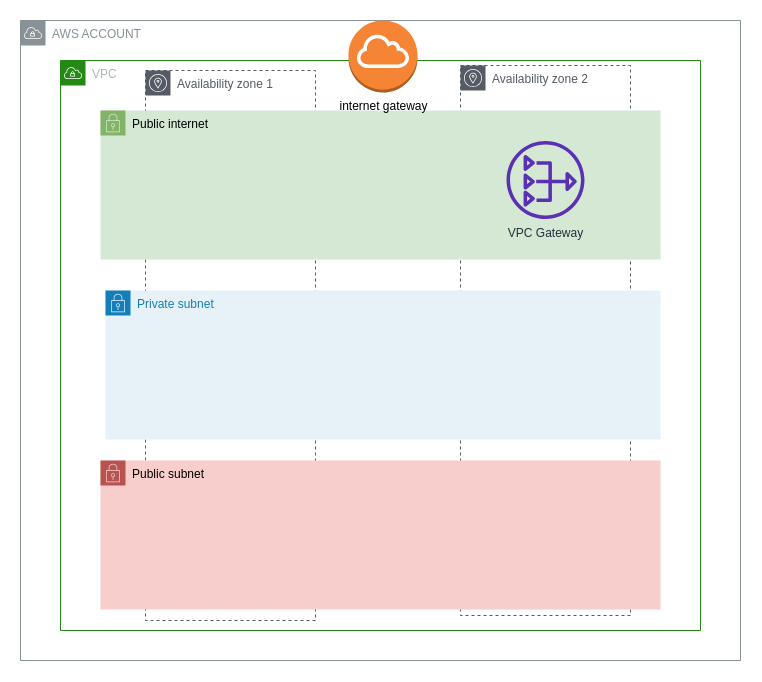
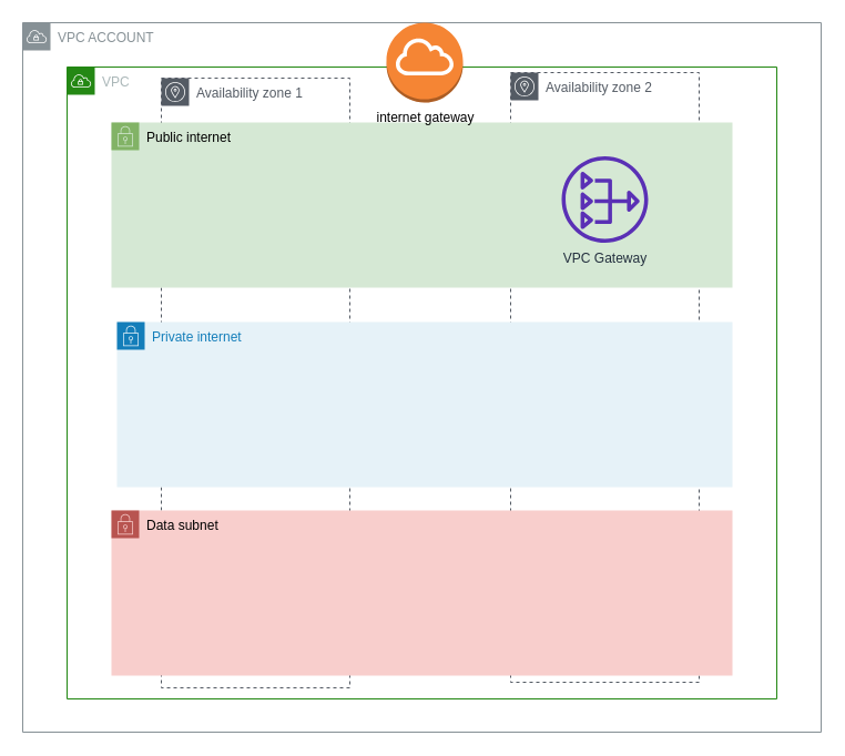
  <mxCell id="0" />
  <mxCell id="1" parent="0" />
- <mxCell id="2" value="AWS ACCOUNT" style="outlineConnect=0;gradientColor=none;html=1;whiteSpace=wrap;fontSize=12;fontStyle=0;shape=mxgraph.aws4.group;grIcon=mxgraph.aws4.group_vpc;strokeColor=#879196;fillColor=none;verticalAlign=top;align=left;spacingLeft=30;fontColor=#879196;dashed=0;" parent="1" vertex="1"><mxGeometry x="20" y="20" width="720" height="640" as="geometry" /></mxCell>
+ <mxCell id="2" value="VPC ACCOUNT" style="outlineConnect=0;gradientColor=none;html=1;whiteSpace=wrap;fontSize=12;fontStyle=0;shape=mxgraph.aws4.group;grIcon=mxgraph.aws4.group_vpc;strokeColor=#879196;fillColor=none;verticalAlign=top;align=left;spacingLeft=30;fontColor=#879196;dashed=0;" parent="1" vertex="1"><mxGeometry x="20" y="20" width="720" height="640" as="geometry" /></mxCell>
  <mxCell id="3" value="VPC" style="points=[[0,0],[0.25,0],[0.5,0],[0.75,0],[1,0],[1,0.25],[1,0.5],[1,0.75],[1,1],[0.75,1],[0.5,1],[0.25,1],[0,1],[0,0.75],[0,0.5],[0,0.25]];outlineConnect=0;gradientColor=none;html=1;whiteSpace=wrap;fontSize=12;fontStyle=0;shape=mxgraph.aws4.group;grIcon=mxgraph.aws4.group_vpc;strokeColor=#248814;fillColor=none;verticalAlign=top;align=left;spacingLeft=30;fontColor=#AAB7B8;dashed=0;" parent="1" vertex="1"><mxGeometry x="60" y="60" width="640" height="570" as="geometry" /></mxCell>
  <mxCell id="4" value="Availability zone 2" style="outlineConnect=0;gradientColor=none;html=1;whiteSpace=wrap;fontSize=12;fontStyle=0;shape=mxgraph.aws4.group;grIcon=mxgraph.aws4.group_availability_zone;strokeColor=#545B64;fillColor=none;verticalAlign=top;align=left;spacingLeft=30;fontColor=#545B64;dashed=1;" parent="1" vertex="1"><mxGeometry x="460" y="65" width="170" height="550" as="geometry" /></mxCell>
  <mxCell id="5" value="Availability zone 1" style="outlineConnect=0;gradientColor=none;html=1;whiteSpace=wrap;fontSize=12;fontStyle=0;shape=mxgraph.aws4.group;grIcon=mxgraph.aws4.group_availability_zone;strokeColor=#545B64;fillColor=none;verticalAlign=top;align=left;spacingLeft=30;fontColor=#545B64;dashed=1;" parent="1" vertex="1"><mxGeometry x="145" y="70" width="170" height="550" as="geometry" /></mxCell>
  <mxCell id="6" value="Public internet" style="points=[[0,0],[0.25,0],[0.5,0],[0.75,0],[1,0],[1,0.25],[1,0.5],[1,0.75],[1,1],[0.75,1],[0.5,1],[0.25,1],[0,1],[0,0.75],[0,0.5],[0,0.25]];outlineConnect=0;html=1;whiteSpace=wrap;fontSize=12;fontStyle=0;shape=mxgraph.aws4.group;grIcon=mxgraph.aws4.group_security_group;grStroke=0;strokeColor=#82b366;fillColor=#d5e8d4;verticalAlign=top;align=left;spacingLeft=30;dashed=0;" parent="1" vertex="1"><mxGeometry x="100" y="110" width="560" height="149" as="geometry" /></mxCell>
- <mxCell id="7" value="Private subnet" style="points=[[0,0],[0.25,0],[0.5,0],[0.75,0],[1,0],[1,0.25],[1,0.5],[1,0.75],[1,1],[0.75,1],[0.5,1],[0.25,1],[0,1],[0,0.75],[0,0.5],[0,0.25]];outlineConnect=0;gradientColor=none;html=1;whiteSpace=wrap;fontSize=12;fontStyle=0;shape=mxgraph.aws4.group;grIcon=mxgraph.aws4.group_security_group;grStroke=0;strokeColor=#147EBA;fillColor=#E6F2F8;verticalAlign=top;align=left;spacingLeft=30;fontColor=#147EBA;dashed=0;" parent="1" vertex="1"><mxGeometry x="105" y="290" width="555" height="149" as="geometry" /></mxCell>
- <mxCell id="8" value="Public subnet" style="points=[[0,0],[0.25,0],[0.5,0],[0.75,0],[1,0],[1,0.25],[1,0.5],[1,0.75],[1,1],[0.75,1],[0.5,1],[0.25,1],[0,1],[0,0.75],[0,0.5],[0,0.25]];outlineConnect=0;html=1;whiteSpace=wrap;fontSize=12;fontStyle=0;shape=mxgraph.aws4.group;grIcon=mxgraph.aws4.group_security_group;grStroke=0;strokeColor=#b85450;fillColor=#f8cecc;verticalAlign=top;align=left;spacingLeft=30;dashed=0;" parent="1" vertex="1"><mxGeometry x="100" y="460" width="560" height="149" as="geometry" /></mxCell>
+ <mxCell id="7" value="Private internet" style="points=[[0,0],[0.25,0],[0.5,0],[0.75,0],[1,0],[1,0.25],[1,0.5],[1,0.75],[1,1],[0.75,1],[0.5,1],[0.25,1],[0,1],[0,0.75],[0,0.5],[0,0.25]];outlineConnect=0;gradientColor=none;html=1;whiteSpace=wrap;fontSize=12;fontStyle=0;shape=mxgraph.aws4.group;grIcon=mxgraph.aws4.group_security_group;grStroke=0;strokeColor=#147EBA;fillColor=#E6F2F8;verticalAlign=top;align=left;spacingLeft=30;fontColor=#147EBA;dashed=0;" parent="1" vertex="1"><mxGeometry x="105" y="290" width="555" height="149" as="geometry" /></mxCell>
+ <mxCell id="8" value="Data subnet" style="points=[[0,0],[0.25,0],[0.5,0],[0.75,0],[1,0],[1,0.25],[1,0.5],[1,0.75],[1,1],[0.75,1],[0.5,1],[0.25,1],[0,1],[0,0.75],[0,0.5],[0,0.25]];outlineConnect=0;html=1;whiteSpace=wrap;fontSize=12;fontStyle=0;shape=mxgraph.aws4.group;grIcon=mxgraph.aws4.group_security_group;grStroke=0;strokeColor=#b85450;fillColor=#f8cecc;verticalAlign=top;align=left;spacingLeft=30;dashed=0;" parent="1" vertex="1"><mxGeometry x="100" y="460" width="560" height="149" as="geometry" /></mxCell>
  <mxCell id="9" value="internet gateway" style="outlineConnect=0;dashed=0;verticalLabelPosition=bottom;verticalAlign=top;align=center;html=1;shape=mxgraph.aws3.internet_gateway;fillColor=#F58534;gradientColor=none;" parent="1" vertex="1"><mxGeometry x="348" y="20" width="69" height="72" as="geometry" /></mxCell>
  <mxCell id="10" value="VPC Gateway" style="outlineConnect=0;fontColor=#232F3E;gradientColor=none;fillColor=#5A30B5;strokeColor=none;dashed=0;verticalLabelPosition=bottom;verticalAlign=top;align=center;html=1;fontSize=12;fontStyle=0;aspect=fixed;pointerEvents=1;shape=mxgraph.aws4.nat_gateway;" parent="1" vertex="1"><mxGeometry x="506" y="140.5" width="78" height="78" as="geometry" /></mxCell>
